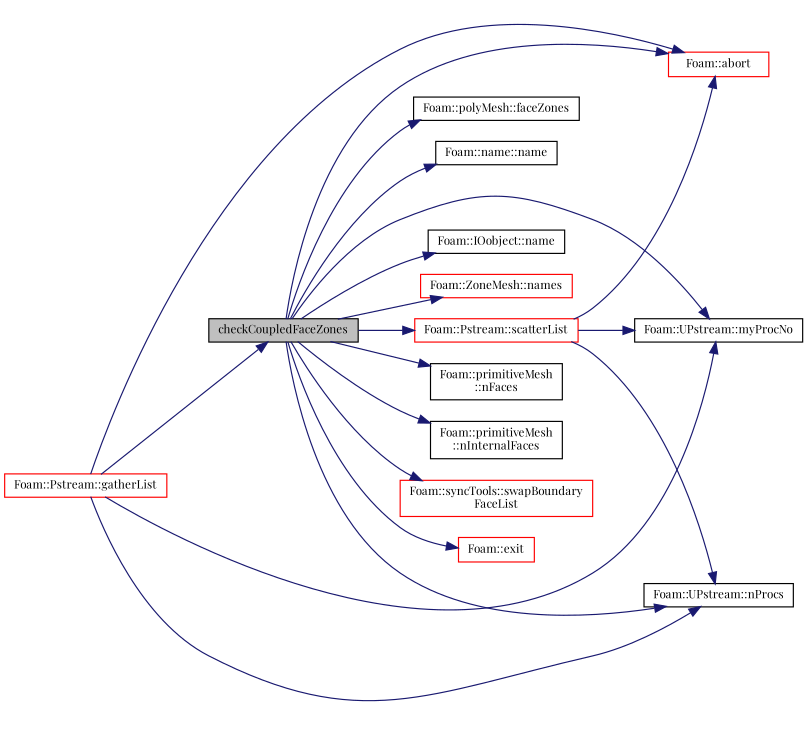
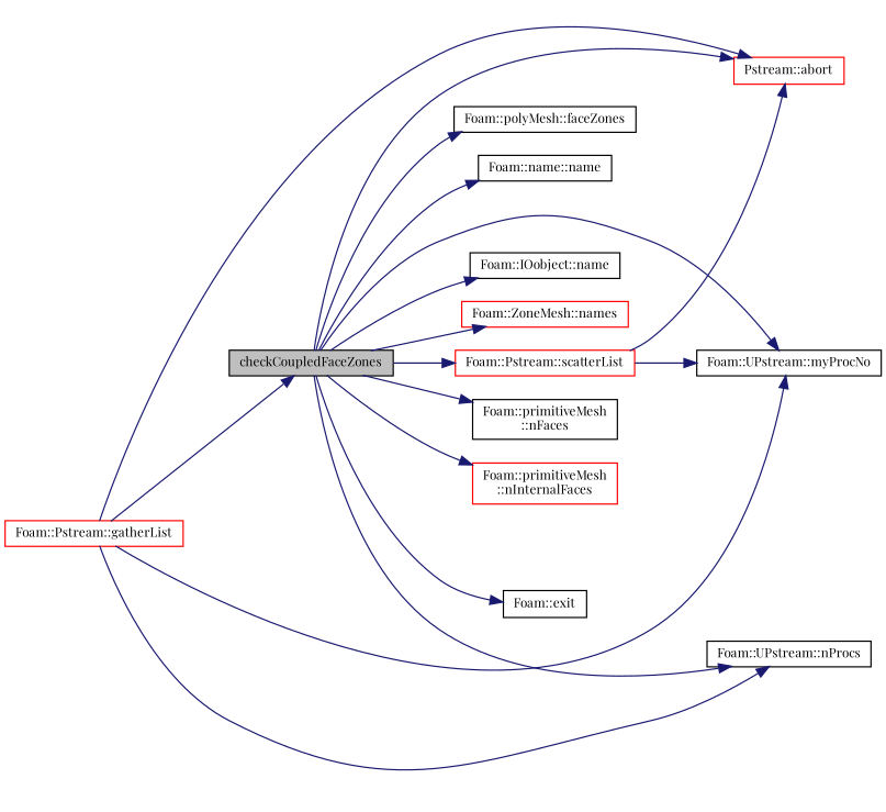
  digraph {
    fontname="Playfair Display"
    rankdir=LR
    node [color=black fontname="Playfair Display" fontsize=10 shape=record]
    edge [color=midnightblue fontname="Playfair Display" fontsize=10 labelfontname=FreeSans labelfontsize=10 style=solid]
    n1 [fillcolor=grey75 fontcolor=black height=0.2 label=checkCoupledFaceZones style=filled width=0.4]
-   n2 [color=red height=0.2 label="Foam::abort" width=0.4]
-   n3 [color=red height=0.2 label="Foam::exit" width=0.4]
+   n2 [color=red height=0.2 label="Pstream::abort" width=0.4]
+   n3 [height=0.2 label="Foam::exit" width=0.4]
    n4 [height=0.2 label="Foam::polyMesh::faceZones" width=0.4]
    n5 [height=0.2 label="Foam::UPstream::nProcs" width=0.4]
    n6 [height=0.2 label="Foam::UPstream::myProcNo" width=0.4]
    n7 [height=0.2 label="Foam::name::name" width=0.4]
    n8 [height=0.2 label="Foam::IOobject::name" width=0.4]
    n9 [color=red height=0.2 label="Foam::ZoneMesh::names" width=0.4]
    n10 [height=0.2 label="Foam::primitiveMesh\l::nFaces" width=0.4]
-   n11 [height=0.2 label="Foam::primitiveMesh\l::nInternalFaces" width=0.4]
+   n11 [color=red height=0.2 label="Foam::primitiveMesh\l::nInternalFaces" width=0.4]
    n12 [color=red height=0.2 label="Foam::Pstream::scatterList" width=0.4]
-   n13 [color=red height=0.2 label="Foam::syncTools::swapBoundary\lFaceList" width=0.4]
    n14 [color=red height=0.2 label="Foam::Pstream::gatherList" width=0.4]
    n1 -> n2
    n1 -> n3
    n1 -> n4
    n1 -> n5
    n1 -> n6
    n1 -> n7
    n1 -> n8
    n1 -> n9
    n1 -> n10
    n1 -> n11
    n1 -> n12
-   n1 -> n13
    n12 -> n2
-   n12 -> n5
    n12 -> n6
    n14 -> n1
    n14 -> n2
    n14 -> n5
    n14 -> n6
  }
